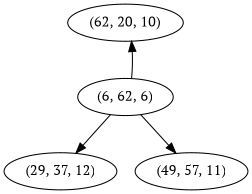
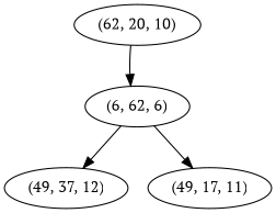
  digraph {
    fontname="PT Serif"
    node [fontname="PT Serif"]
    edge [fontname="PT Serif"]
    n1 [label="(62, 20, 10)"]
    "(6, 62, 6)"
-   "(29, 37, 12)"
-   "(49, 57, 11)"
-   "(6, 62, 6)" -> n1
+   "(29, 37, 12)" [label="(49, 37, 12)"]
+   "(49, 57, 11)" [label="(49, 17, 11)"]
+   n1 -> "(6, 62, 6)"
    "(6, 62, 6)" -> "(29, 37, 12)"
    "(6, 62, 6)" -> "(49, 57, 11)"
  }
